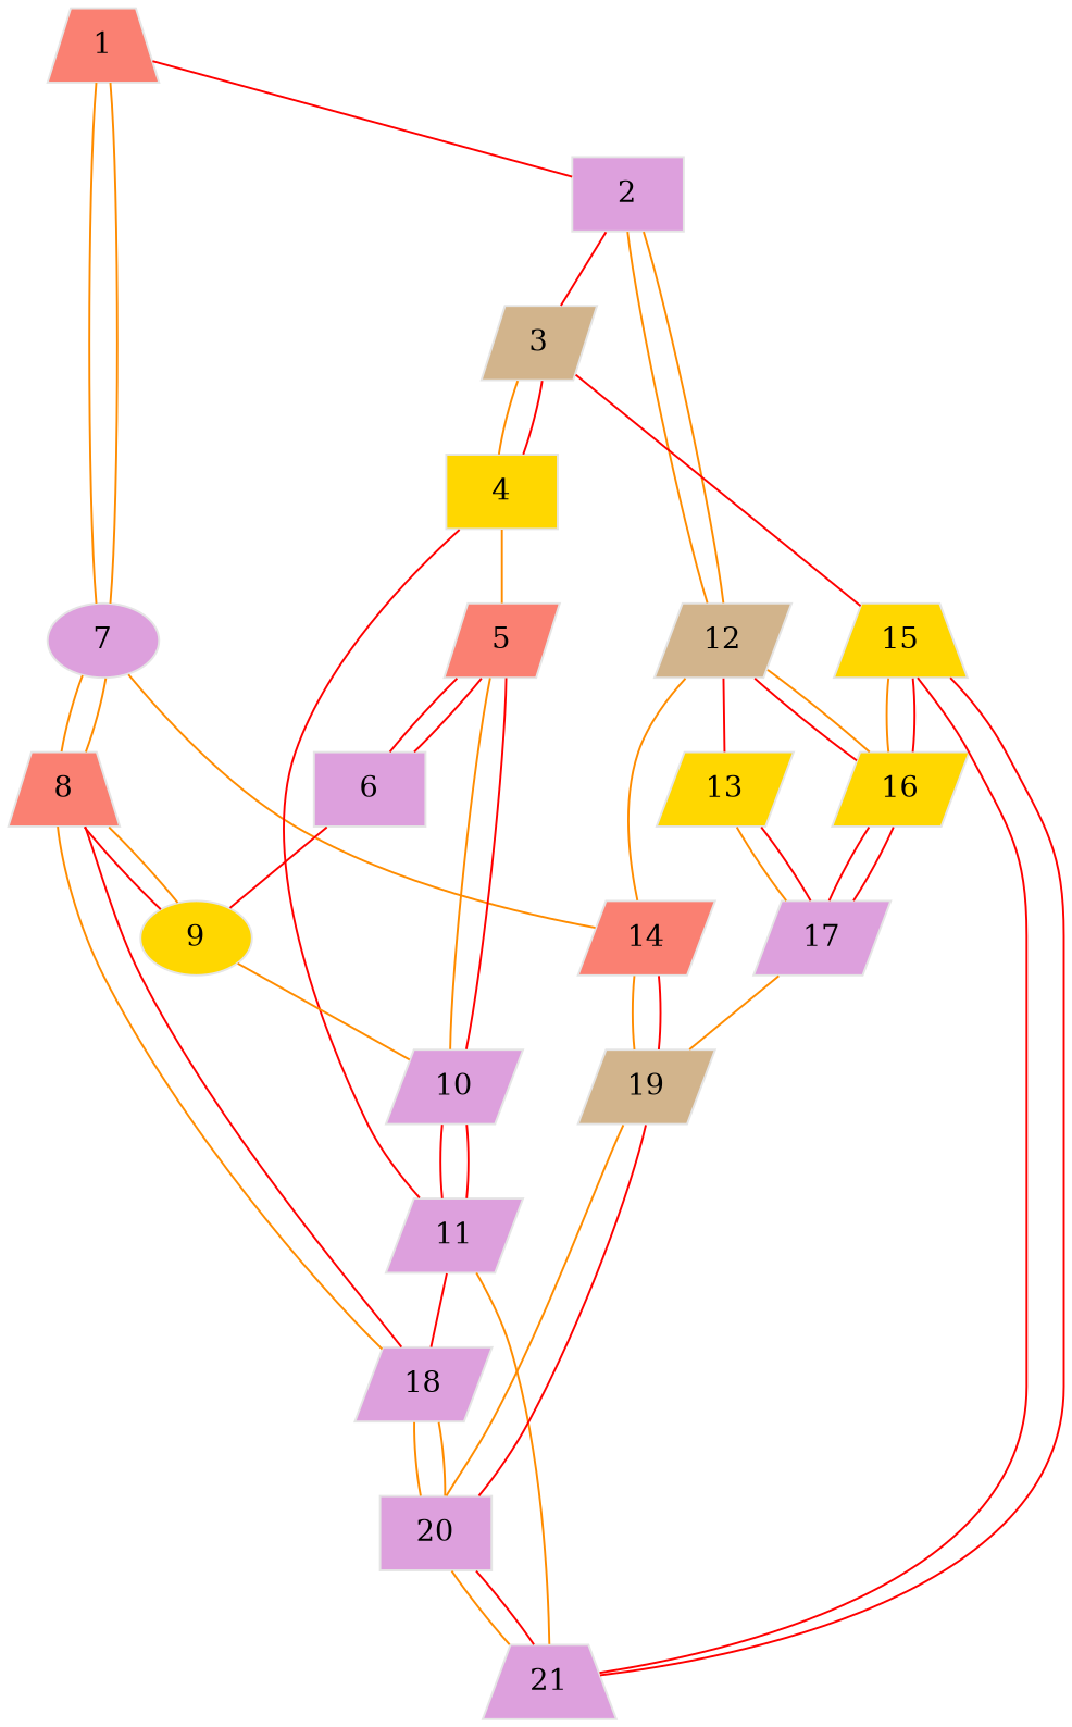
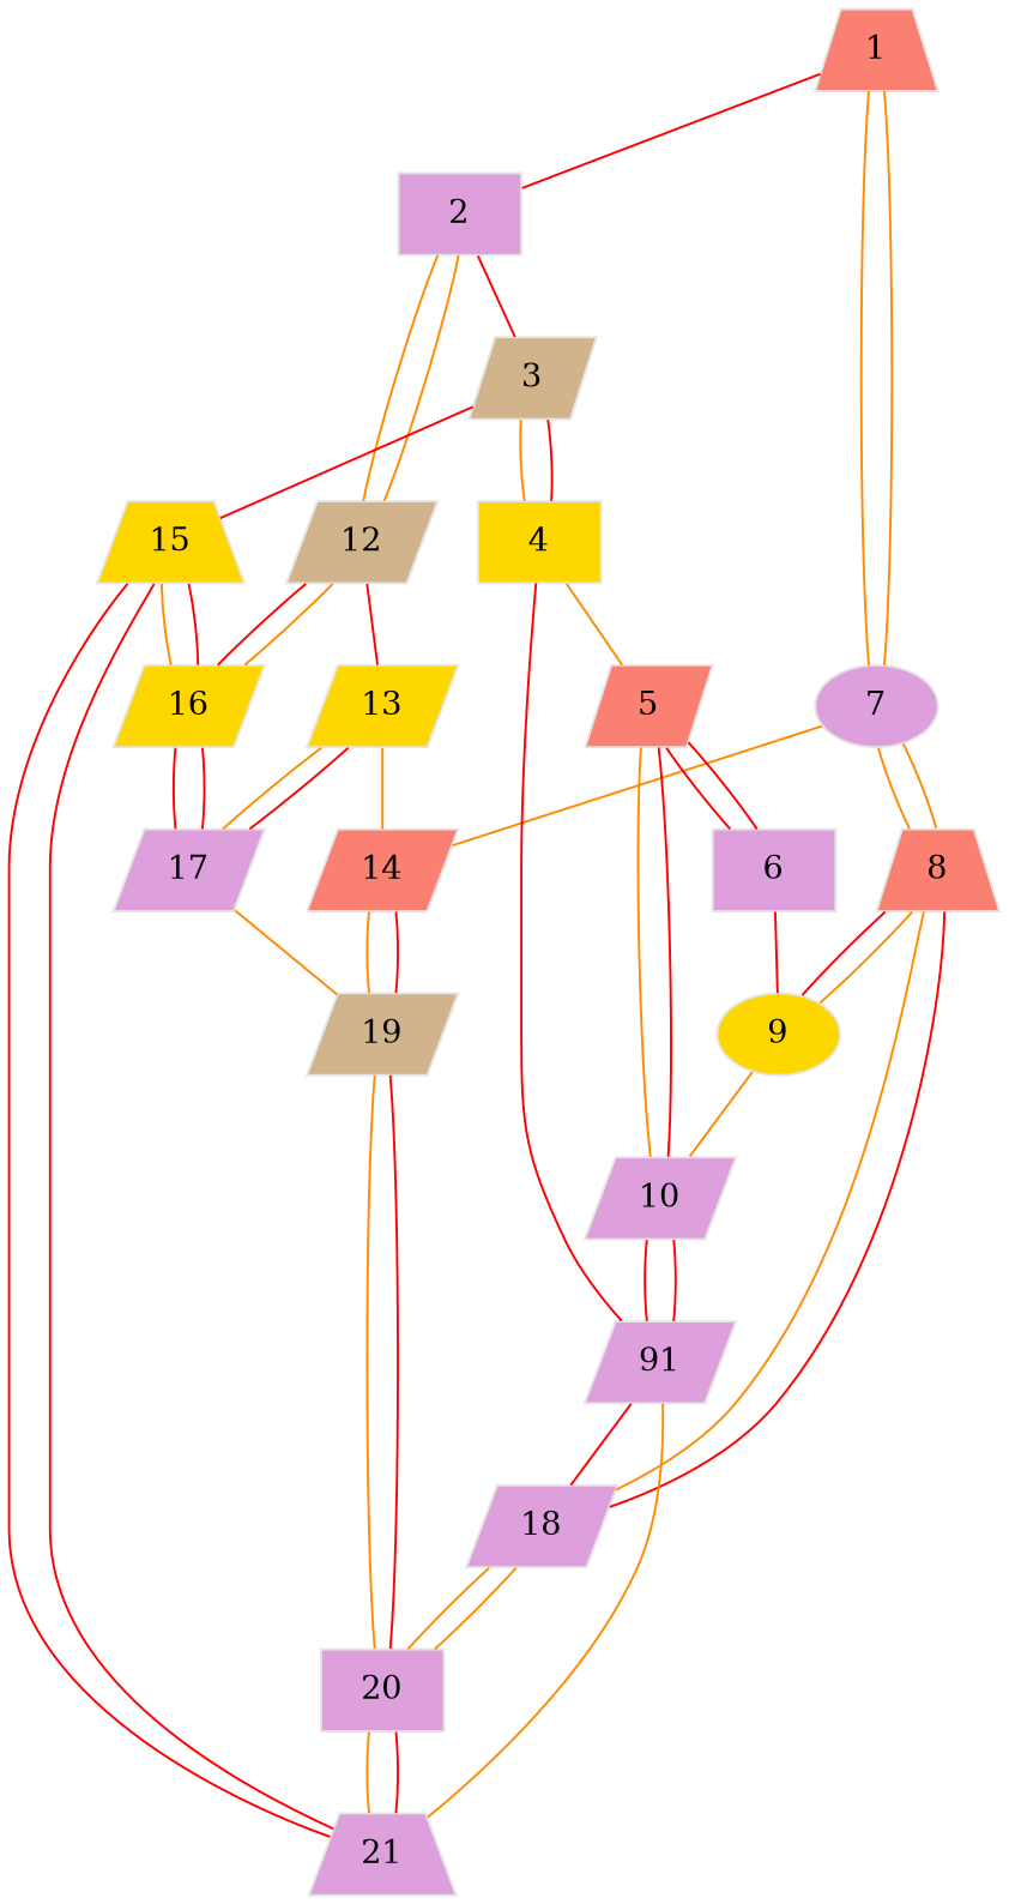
  graph {
    node [color=gray90 fillcolor=plum shape=parallelogram style=filled]
    edge [color=red]
    1 [fillcolor=salmon shape=trapezium]
    2 [shape=box]
    7 [shape=ellipse]
    3 [fillcolor=tan]
    12 [fillcolor=tan]
    8 [fillcolor=salmon shape=trapezium]
    14 [fillcolor=salmon]
    4 [fillcolor=gold shape=box]
    15 [fillcolor=gold shape=trapezium]
    13 [fillcolor=gold]
    16 [fillcolor=gold]
    5 [fillcolor=salmon]
-   11
+   11 [label=91]
    21 [shape=trapezium]
    6 [shape=box]
    10
    18
    9 [fillcolor=gold shape=ellipse]
    19 [fillcolor=tan]
    20 [shape=box]
    17
    1 -- 2
    1 -- 7 [color=darkorange]
    1 -- 7 [color=darkorange]
    2 -- 3
    2 -- 12 [color=darkorange]
    2 -- 12 [color=darkorange]
    7 -- 8 [color=darkorange]
    7 -- 8 [color=darkorange]
    7 -- 14 [color=darkorange]
    3 -- 4 [color=darkorange]
    3 -- 4
    3 -- 15
    12 -- 13
    12 -- 16
    12 -- 16 [color=darkorange]
    8 -- 18 [color=darkorange]
    8 -- 18
    8 -- 9
    8 -- 9 [color=darkorange]
    14 -- 19 [color=darkorange]
    14 -- 19
    4 -- 5 [color=darkorange]
    4 -- 11
    15 -- 16 [color=darkorange]
    15 -- 16
    15 -- 21
    15 -- 21
-   12 -- 14 [color=darkorange]
+   13 -- 14 [color=darkorange]
    13 -- 17 [color=darkorange]
    13 -- 17
    16 -- 17
    16 -- 17
    5 -- 6
    5 -- 6
    5 -- 10 [color=darkorange]
    5 -- 10
    11 -- 21 [color=darkorange]
    11 -- 18
    6 -- 9
    10 -- 11
    10 -- 11
    18 -- 20 [color=darkorange]
    18 -- 20 [color=darkorange]
    9 -- 10 [color=darkorange]
    19 -- 20 [color=darkorange]
    19 -- 20
    20 -- 21 [color=darkorange]
    20 -- 21
    17 -- 19 [color=darkorange]
  }
